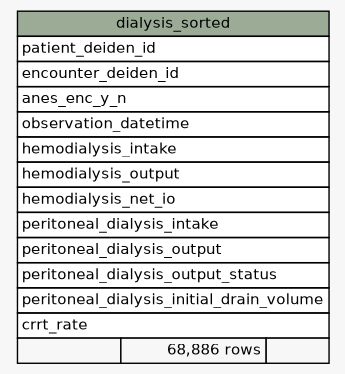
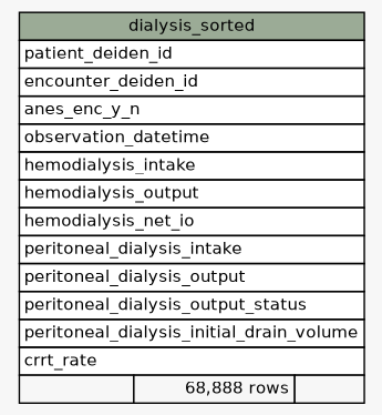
  digraph {
    bgcolor="#f7f7f7"
    fontname=Helvetica
    fontsize=11
    nodesep=0.18
    rankdir=RL
    ranksep=0.46
-   n1 [fontname=Helvetica fontsize=11 label=<     <TABLE BORDER="0" CELLBORDER="1" CELLSPACING="0" BGCOLOR="#ffffff">       <TR><TD COLSPAN="3" BGCOLOR="#9bab96" ALIGN="CENTER">dialysis_sorted</TD></TR>       <TR><TD PORT="patient_deiden_id" COLSPAN="3" ALIGN="LEFT">patient_deiden_id</TD></TR>       <TR><TD PORT="encounter_deiden_id" COLSPAN="3" ALIGN="LEFT">encounter_deiden_id</TD></TR>       <TR><TD PORT="anes_enc_y_n" COLSPAN="3" ALIGN="LEFT">anes_enc_y_n</TD></TR>       <TR><TD PORT="observation_datetime" COLSPAN="3" ALIGN="LEFT">observation_datetime</TD></TR>       <TR><TD PORT="hemodialysis_intake" COLSPAN="3" ALIGN="LEFT">hemodialysis_intake</TD></TR>       <TR><TD PORT="hemodialysis_output" COLSPAN="3" ALIGN="LEFT">hemodialysis_output</TD></TR>       <TR><TD PORT="hemodialysis_net_io" COLSPAN="3" ALIGN="LEFT">hemodialysis_net_io</TD></TR>       <TR><TD PORT="peritoneal_dialysis_intake" COLSPAN="3" ALIGN="LEFT">peritoneal_dialysis_intake</TD></TR>       <TR><TD PORT="peritoneal_dialysis_output" COLSPAN="3" ALIGN="LEFT">peritoneal_dialysis_output</TD></TR>       <TR><TD PORT="peritoneal_dialysis_output_status" COLSPAN="3" ALIGN="LEFT">peritoneal_dialysis_output_status</TD></TR>       <TR><TD PORT="peritoneal_dialysis_initial_drain_volume" COLSPAN="3" ALIGN="LEFT">peritoneal_dialysis_initial_drain_volume</TD></TR>       <TR><TD PORT="crrt_rate" COLSPAN="3" ALIGN="LEFT">crrt_rate</TD></TR>       <TR><TD ALIGN="LEFT" BGCOLOR="#f7f7f7">  </TD><TD ALIGN="RIGHT" BGCOLOR="#f7f7f7">68,886 rows</TD><TD ALIGN="RIGHT" BGCOLOR="#f7f7f7">  </TD></TR>     </TABLE>> shape=plaintext]
+   n1 [fontname=Helvetica fontsize=11 label=<     <TABLE BORDER="0" CELLBORDER="1" CELLSPACING="0" BGCOLOR="#ffffff">       <TR><TD COLSPAN="3" BGCOLOR="#9bab96" ALIGN="CENTER">dialysis_sorted</TD></TR>       <TR><TD PORT="patient_deiden_id" COLSPAN="3" ALIGN="LEFT">patient_deiden_id</TD></TR>       <TR><TD PORT="encounter_deiden_id" COLSPAN="3" ALIGN="LEFT">encounter_deiden_id</TD></TR>       <TR><TD PORT="anes_enc_y_n" COLSPAN="3" ALIGN="LEFT">anes_enc_y_n</TD></TR>       <TR><TD PORT="observation_datetime" COLSPAN="3" ALIGN="LEFT">observation_datetime</TD></TR>       <TR><TD PORT="hemodialysis_intake" COLSPAN="3" ALIGN="LEFT">hemodialysis_intake</TD></TR>       <TR><TD PORT="hemodialysis_output" COLSPAN="3" ALIGN="LEFT">hemodialysis_output</TD></TR>       <TR><TD PORT="hemodialysis_net_io" COLSPAN="3" ALIGN="LEFT">hemodialysis_net_io</TD></TR>       <TR><TD PORT="peritoneal_dialysis_intake" COLSPAN="3" ALIGN="LEFT">peritoneal_dialysis_intake</TD></TR>       <TR><TD PORT="peritoneal_dialysis_output" COLSPAN="3" ALIGN="LEFT">peritoneal_dialysis_output</TD></TR>       <TR><TD PORT="peritoneal_dialysis_output_status" COLSPAN="3" ALIGN="LEFT">peritoneal_dialysis_output_status</TD></TR>       <TR><TD PORT="peritoneal_dialysis_initial_drain_volume" COLSPAN="3" ALIGN="LEFT">peritoneal_dialysis_initial_drain_volume</TD></TR>       <TR><TD PORT="crrt_rate" COLSPAN="3" ALIGN="LEFT">crrt_rate</TD></TR>       <TR><TD ALIGN="LEFT" BGCOLOR="#f7f7f7">  </TD><TD ALIGN="RIGHT" BGCOLOR="#f7f7f7">68,888 rows</TD><TD ALIGN="RIGHT" BGCOLOR="#f7f7f7">  </TD></TR>     </TABLE>> shape=plaintext]
  }
